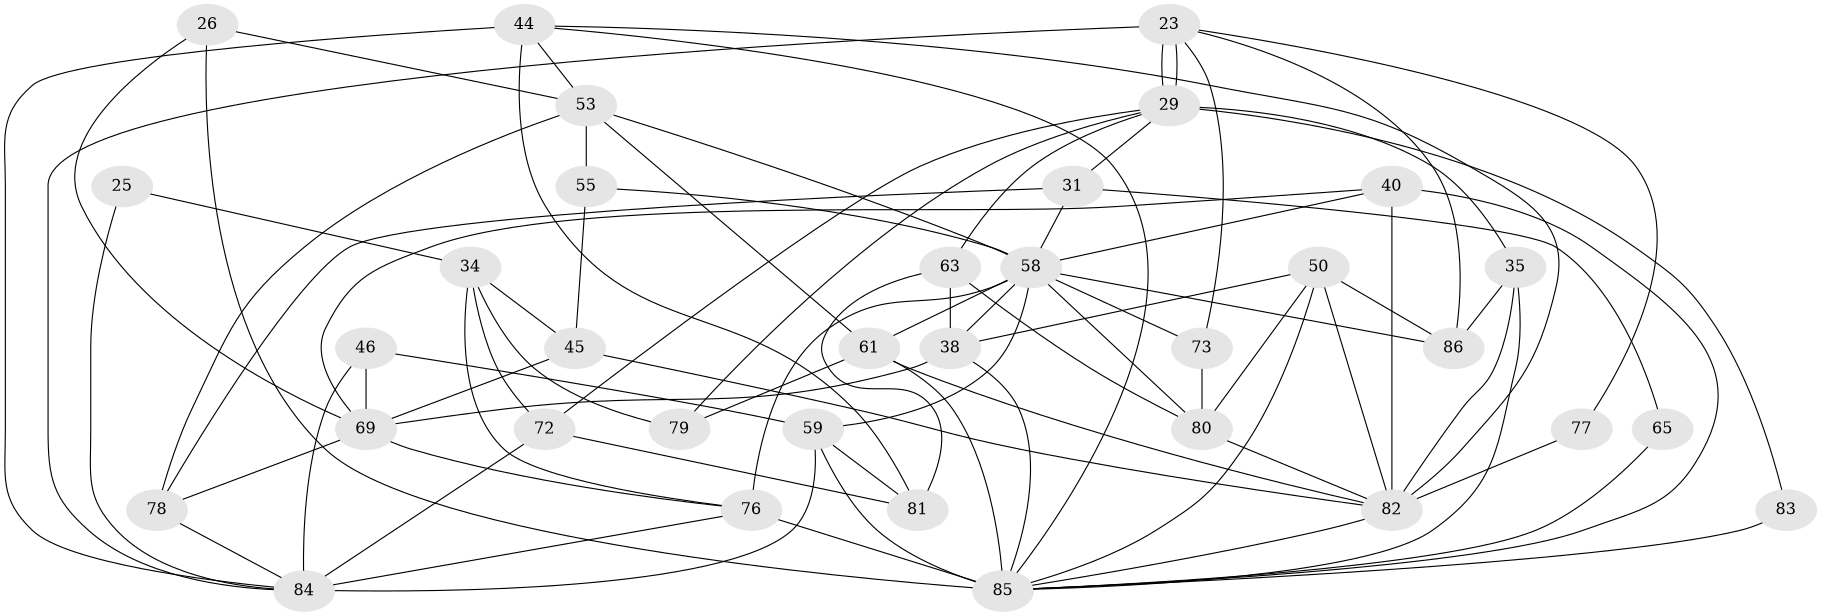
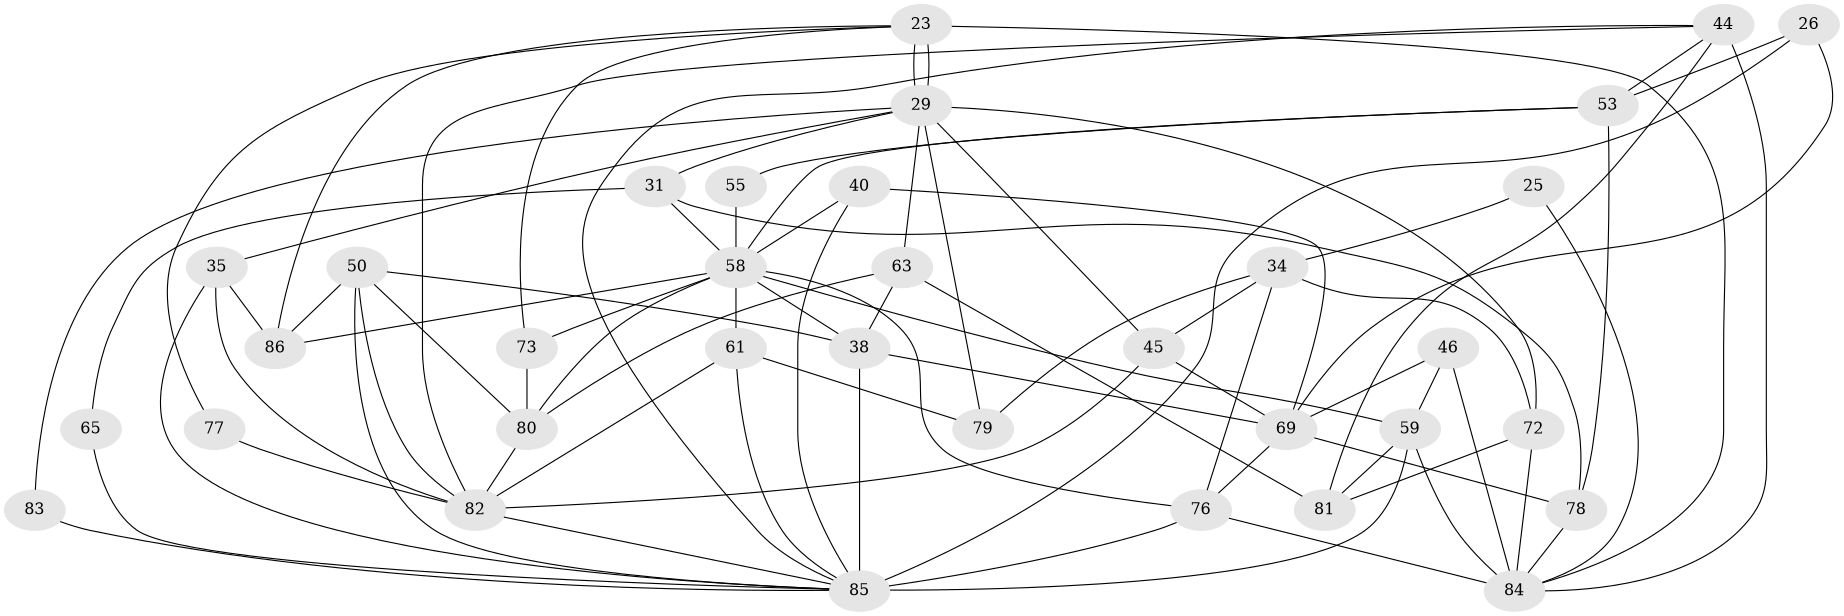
  graph {
    node [color=gray90 style=filled]
    23 [super="+14"]
    29 [super="+7"]
    n3 [label=73 super="+66"]
    77
    84 [super="+64+33"]
    86 [super="+57"]
    31
    35
    45
    63 [super="+27"]
    72 [super="+24"]
    79
    83
    80 [super="+43"]
    82 [super="+75"]
    25
    34
    76 [super="+22+49"]
    26 [super="+10"]
    53 [super="+20"]
    69 [super="+42+62"]
    85 [super="+67+74"]
    58 [super="+28+47+56"]
    78 [super="+11+32"]
    55
    61
    65
    81 [super="+18"]
    n29 [label=38 super="+60"]
    59 [super="+48+52"]
    40 [super="+36"]
    44 [super="+15+39"]
    46
    50 [super="+17"]
    23 -- 29 [weight=2]
    23 -- 29
    23 -- n3
    23 -- 77
    23 -- 84
    23 -- 86
    29 -- 31
    29 -- 35
-   55 -- 45 [weight=2]
+   29 -- 45 [weight=2]
    29 -- 63 [weight=2]
    29 -- 72
    29 -- 79
    29 -- 83
    n3 -- 80 [weight=2]
    77 -- 82 [weight=2]
    31 -- 58
    31 -- 78
    31 -- 65
    35 -- 86
    35 -- 82
    35 -- 85
    45 -- 82
    45 -- 69
    63 -- 80
    63 -- 81
    63 -- n29
    72 -- 84
    72 -- 81
    83 -- 85
    80 -- 82 [weight=2]
    82 -- 85
    25 -- 84
    25 -- 34
    34 -- 45
    34 -- 72
    34 -- 79
    34 -- 76
    76 -- 84 [weight=2]
    76 -- 85 [weight=4]
    26 -- 53 [weight=2]
    26 -- 69
    26 -- 85 [weight=2]
    53 -- 58
    53 -- 78
    53 -- 55
-   53 -- 61 [weight=2]
    69 -- 76 [weight=2]
    69 -- 78
    58 -- n3 [weight=2]
    58 -- 86 [weight=2]
    58 -- 80 [weight=2]
    58 -- 76 [weight=3]
    58 -- 61
    58 -- n29 [weight=2]
    58 -- 59 [weight=3]
    78 -- 84 [weight=2]
    55 -- 58
    61 -- 79
    61 -- 82
    61 -- 85
    65 -- 85
    n29 -- 69
    n29 -- 85
    59 -- 84 [weight=4]
    59 -- 85 [weight=3]
    59 -- 81
-   40 -- 82 [weight=3]
    40 -- 69
    40 -- 85 [weight=2]
    40 -- 58 [weight=2]
    44 -- 84 [weight=3]
    44 -- 82
    44 -- 53
    44 -- 85
    44 -- 81
    46 -- 84
    46 -- 69
    46 -- 59
    50 -- 86 [weight=2]
    50 -- 80
    50 -- 82
    50 -- 85
    50 -- n29
  }
